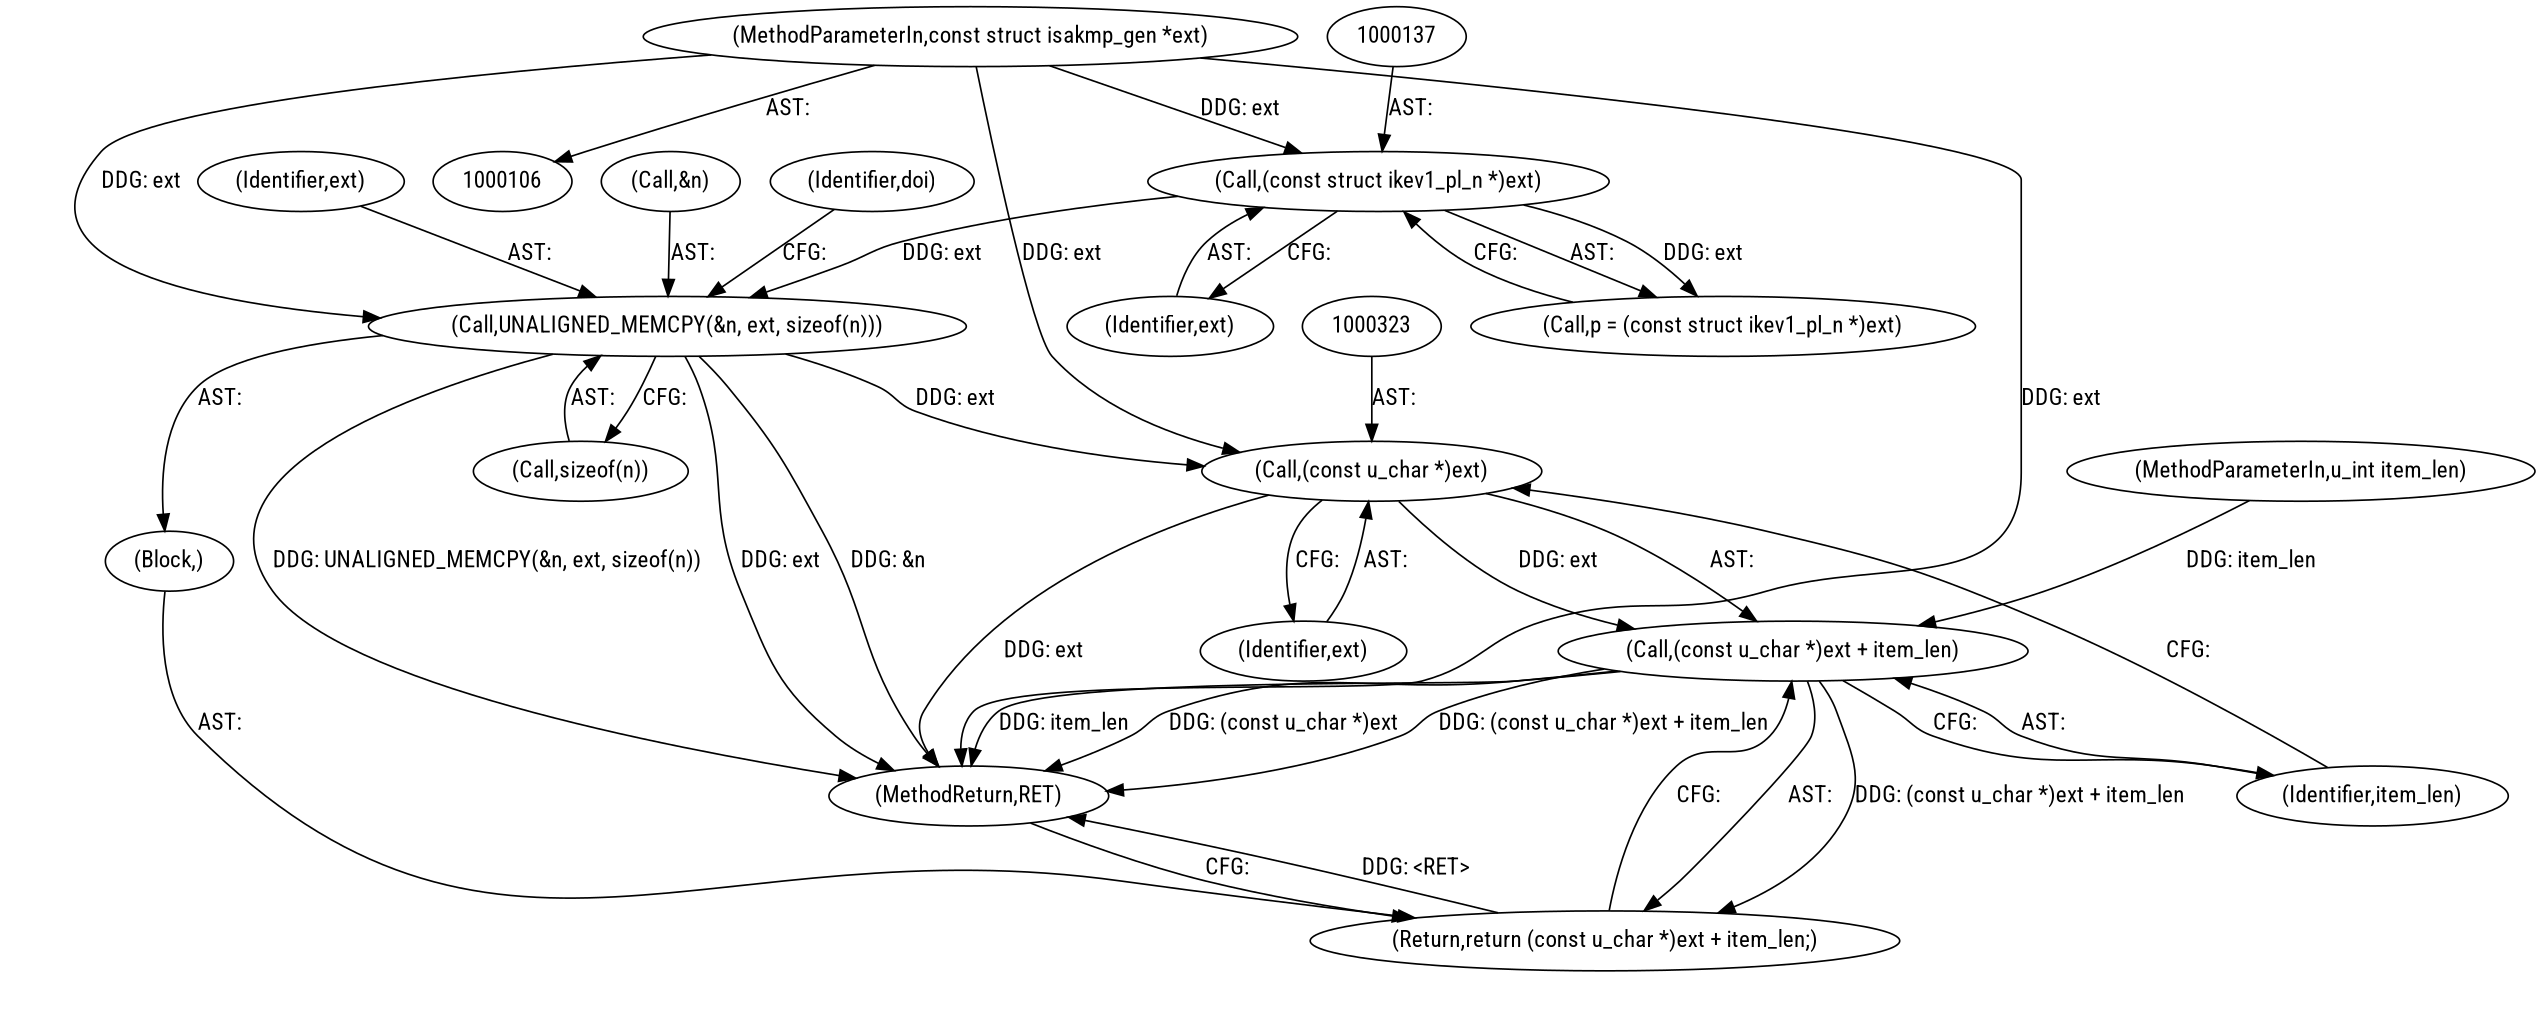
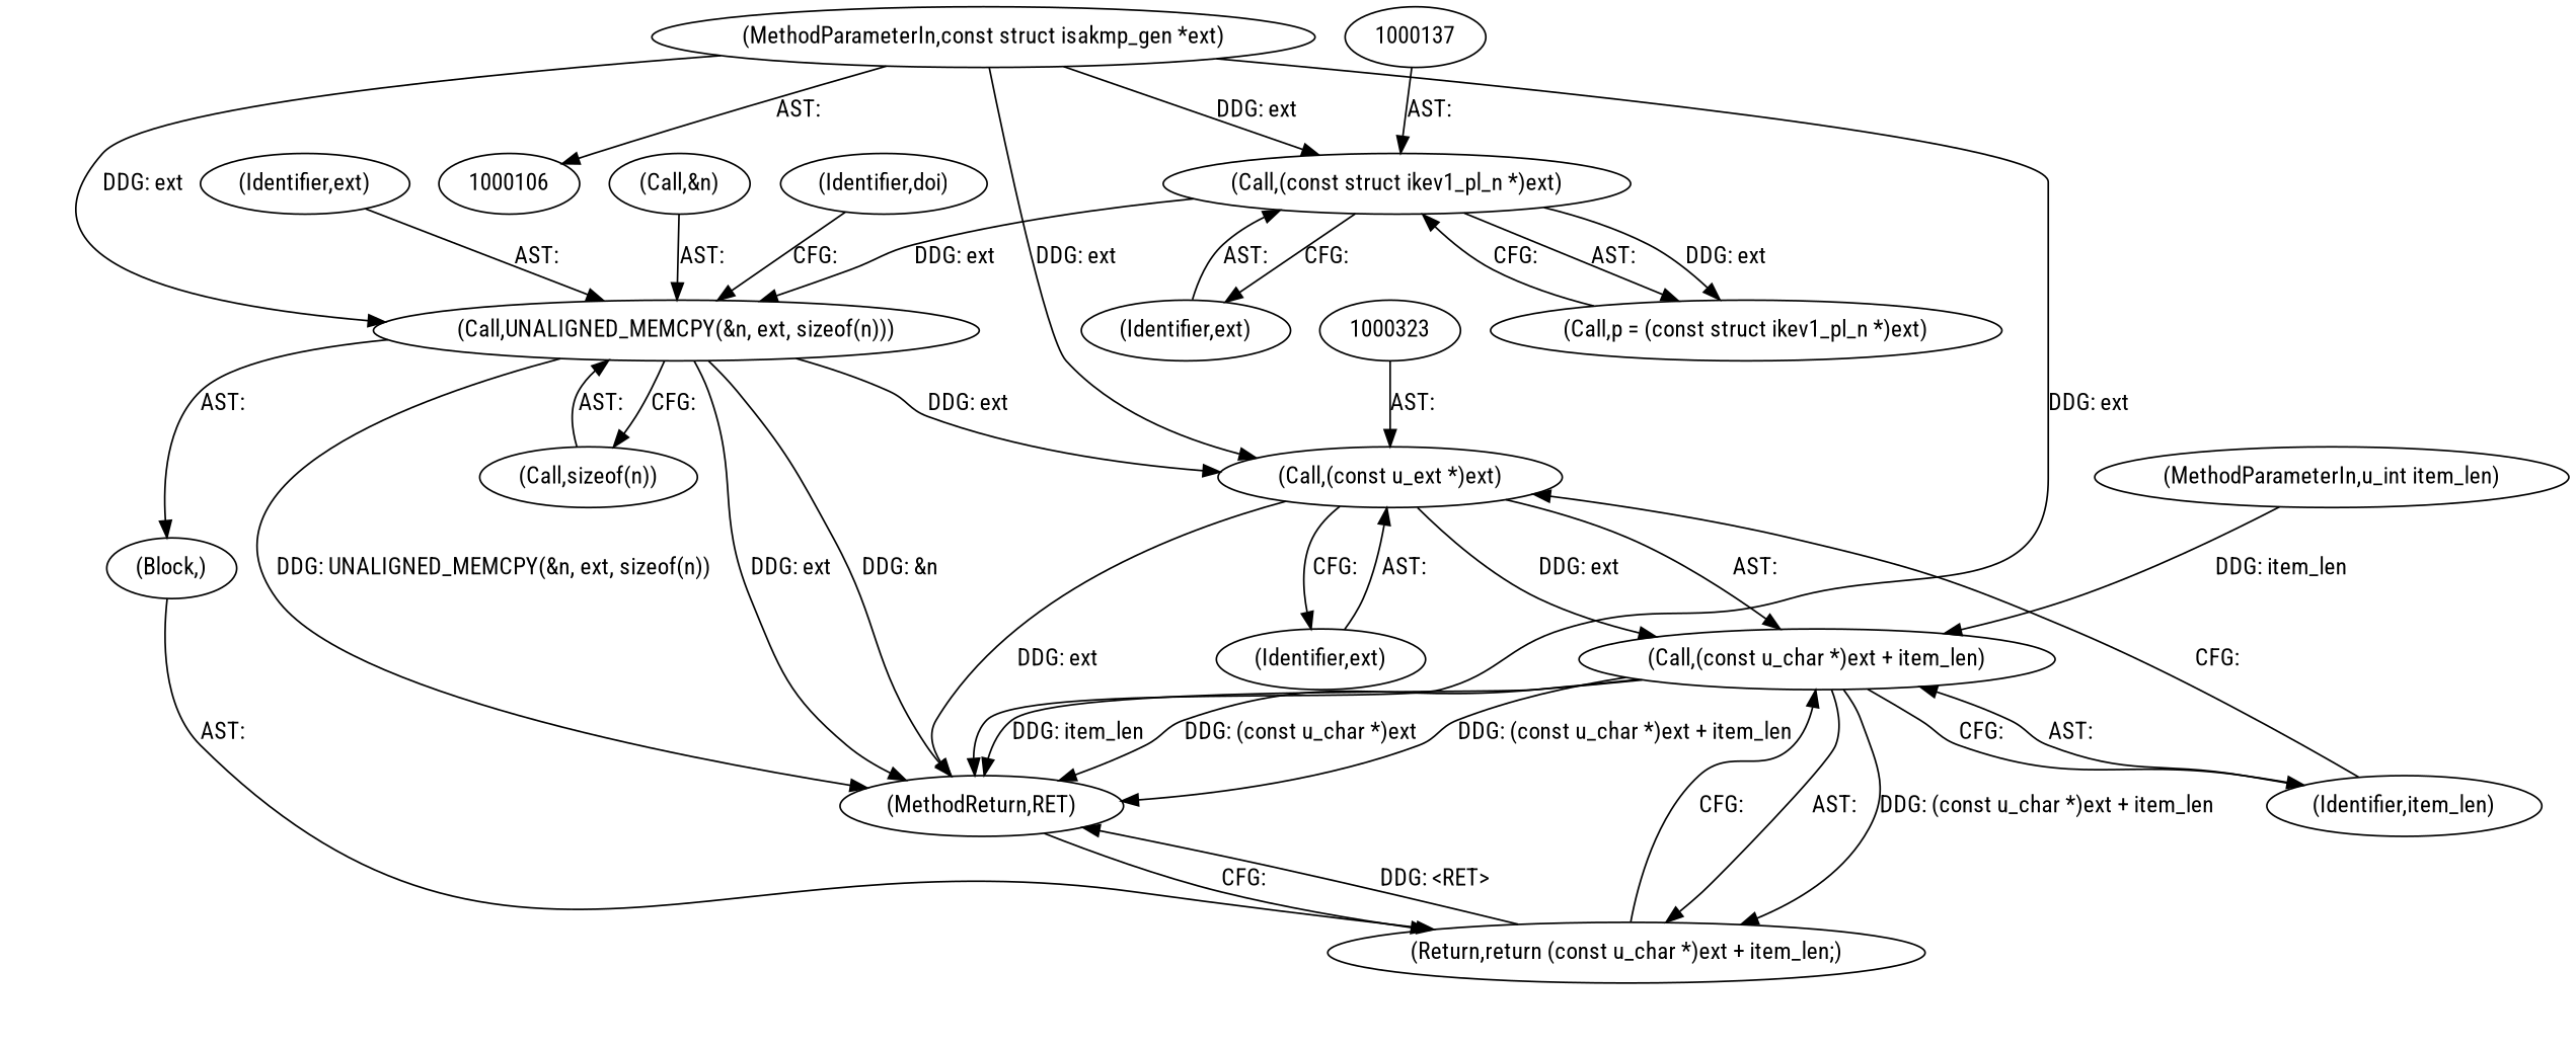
  digraph {
    fontname="Roboto Condensed"
    node [fontname="Roboto Condensed"]
    edge [fontname="Roboto Condensed"]
-   n1 [label="(Call,(const u_char *)ext)"]
+   n1 [label="(Call,(const u_ext *)ext)"]
    n2 [label="(Call,(const u_char *)ext + item_len)"]
    n3 [label="(Identifier,ext)"]
    n4 [label="(MethodReturn,RET)"]
    n5 [label="(Return,return (const u_char *)ext + item_len;)"]
    n6 [label="(Identifier,item_len)"]
    n7 [label="(Call,UNALIGNED_MEMCPY(&n, ext, sizeof(n)))"]
    n8 [label="(Call,sizeof(n))"]
    n9 [label="(Block,)"]
    n10 [label="(Call,(const struct ikev1_pl_n *)ext)"]
    n11 [label="(Identifier,ext)"]
    n12 [label="(Call,p = (const struct ikev1_pl_n *)ext)"]
    n13 [label="(MethodParameterIn,const struct isakmp_gen *ext)"]
    1000106
    n15 [label="(Identifier,ext)"]
    n16 [label="(MethodParameterIn,u_int item_len)"]
    n17 [label="(Call,&n)"]
    n18 [label="(Identifier,doi)"]
    n19 [label=1000323]
    1000137
    n1 -> n2 [label="AST: "]
    n1 -> n2 [label="DDG: ext"]
    n1 -> n3 [label="CFG: "]
    n1 -> n4 [label="DDG: ext"]
    n2 -> n4 [label="DDG: item_len"]
    n2 -> n4 [label="DDG: (const u_char *)ext"]
    n2 -> n4 [label="DDG: (const u_char *)ext + item_len"]
    n2 -> n5 [label="AST: "]
    n2 -> n5 [label="DDG: (const u_char *)ext + item_len"]
    n2 -> n6 [label="CFG: "]
    n3 -> n1 [label="AST: "]
    n4 -> n5 [label="CFG: "]
    n5 -> n2 [label="CFG: "]
    n5 -> n4 [label="DDG: <RET>"]
    n6 -> n1 [label="CFG: "]
    n6 -> n2 [label="AST: "]
    n7 -> n1 [label="DDG: ext"]
    n7 -> n4 [label="DDG: UNALIGNED_MEMCPY(&n, ext, sizeof(n))"]
    n7 -> n4 [label="DDG: ext"]
    n7 -> n4 [label="DDG: &n"]
    n7 -> n8 [label="CFG: "]
    n7 -> n9 [label="AST: "]
    n8 -> n7 [label="AST: "]
    n9 -> n5 [label="AST: "]
    n10 -> n7 [label="DDG: ext"]
    n10 -> n11 [label="CFG: "]
    n10 -> n12 [label="AST: "]
    n10 -> n12 [label="DDG: ext"]
    n11 -> n10 [label="AST: "]
    n12 -> n10 [label="CFG: "]
    n13 -> n1 [label="DDG: ext"]
    n13 -> n4 [label="DDG: ext"]
    n13 -> n7 [label="DDG: ext"]
    n13 -> n10 [label="DDG: ext"]
    n13 -> 1000106 [label="AST: "]
    n15 -> n7 [label="AST: "]
    n16 -> n2 [label="DDG: item_len"]
    n17 -> n7 [label="AST: "]
    n18 -> n7 [label="CFG: "]
    n19 -> n1 [label="AST: "]
    1000137 -> n10 [label="AST: "]
  }
